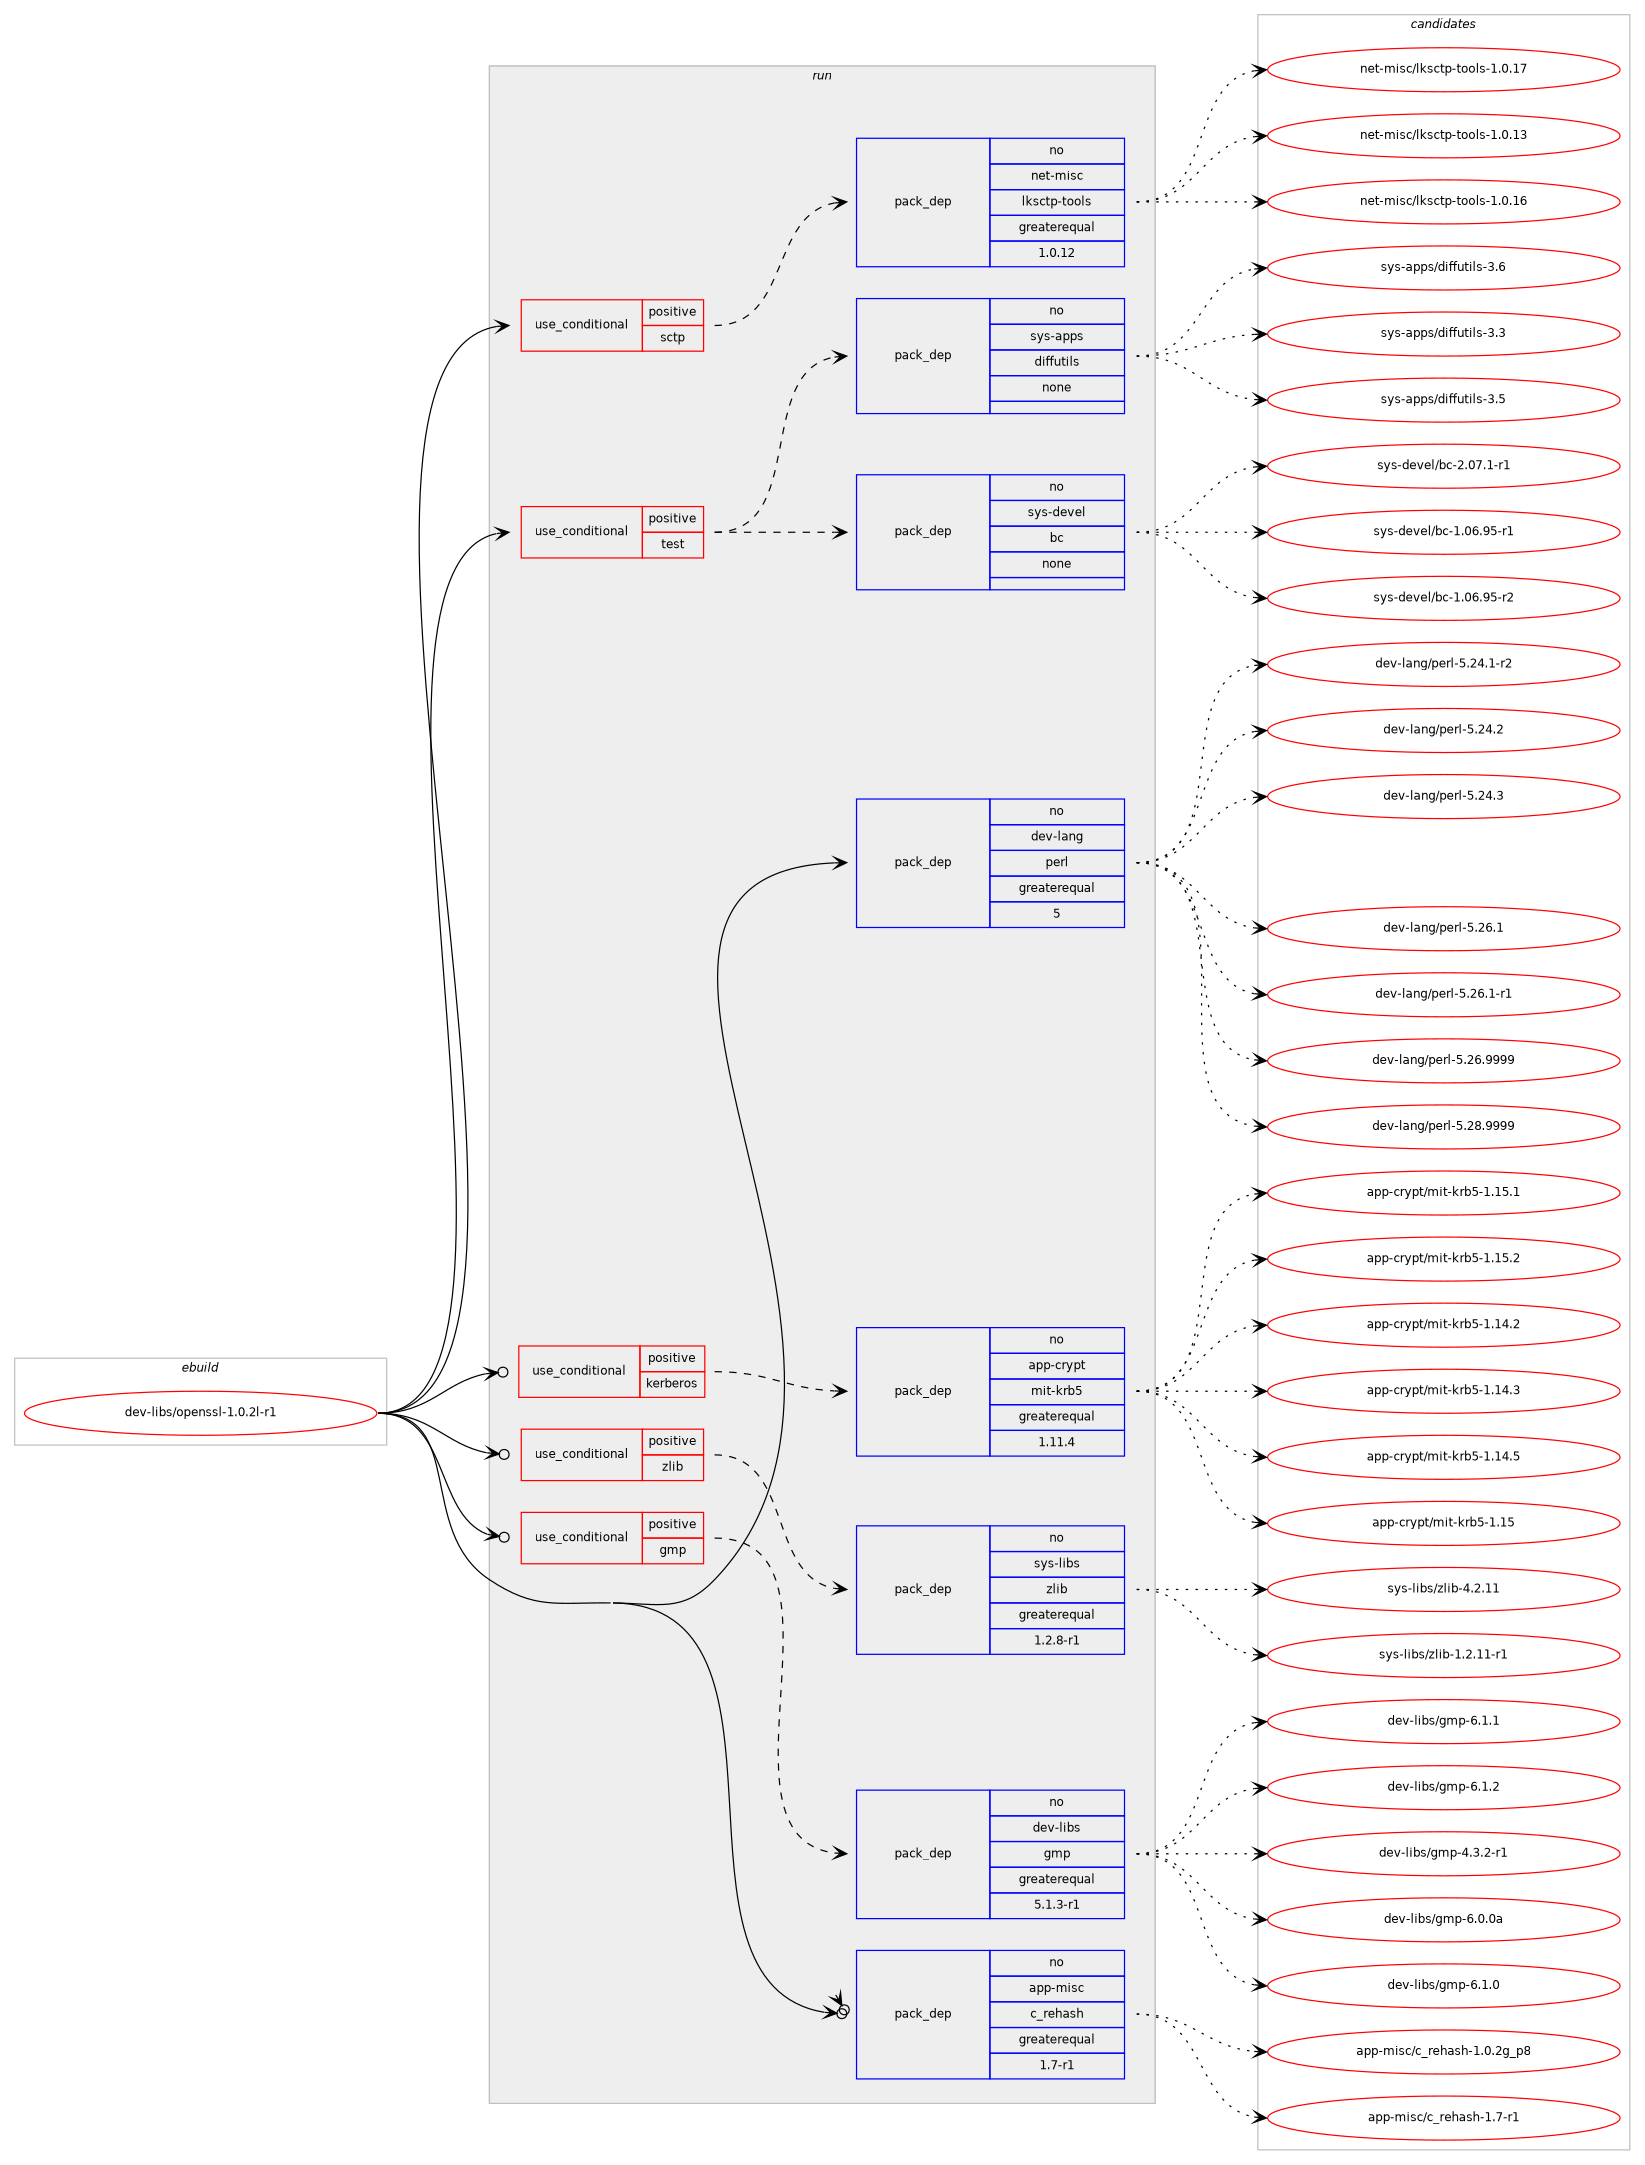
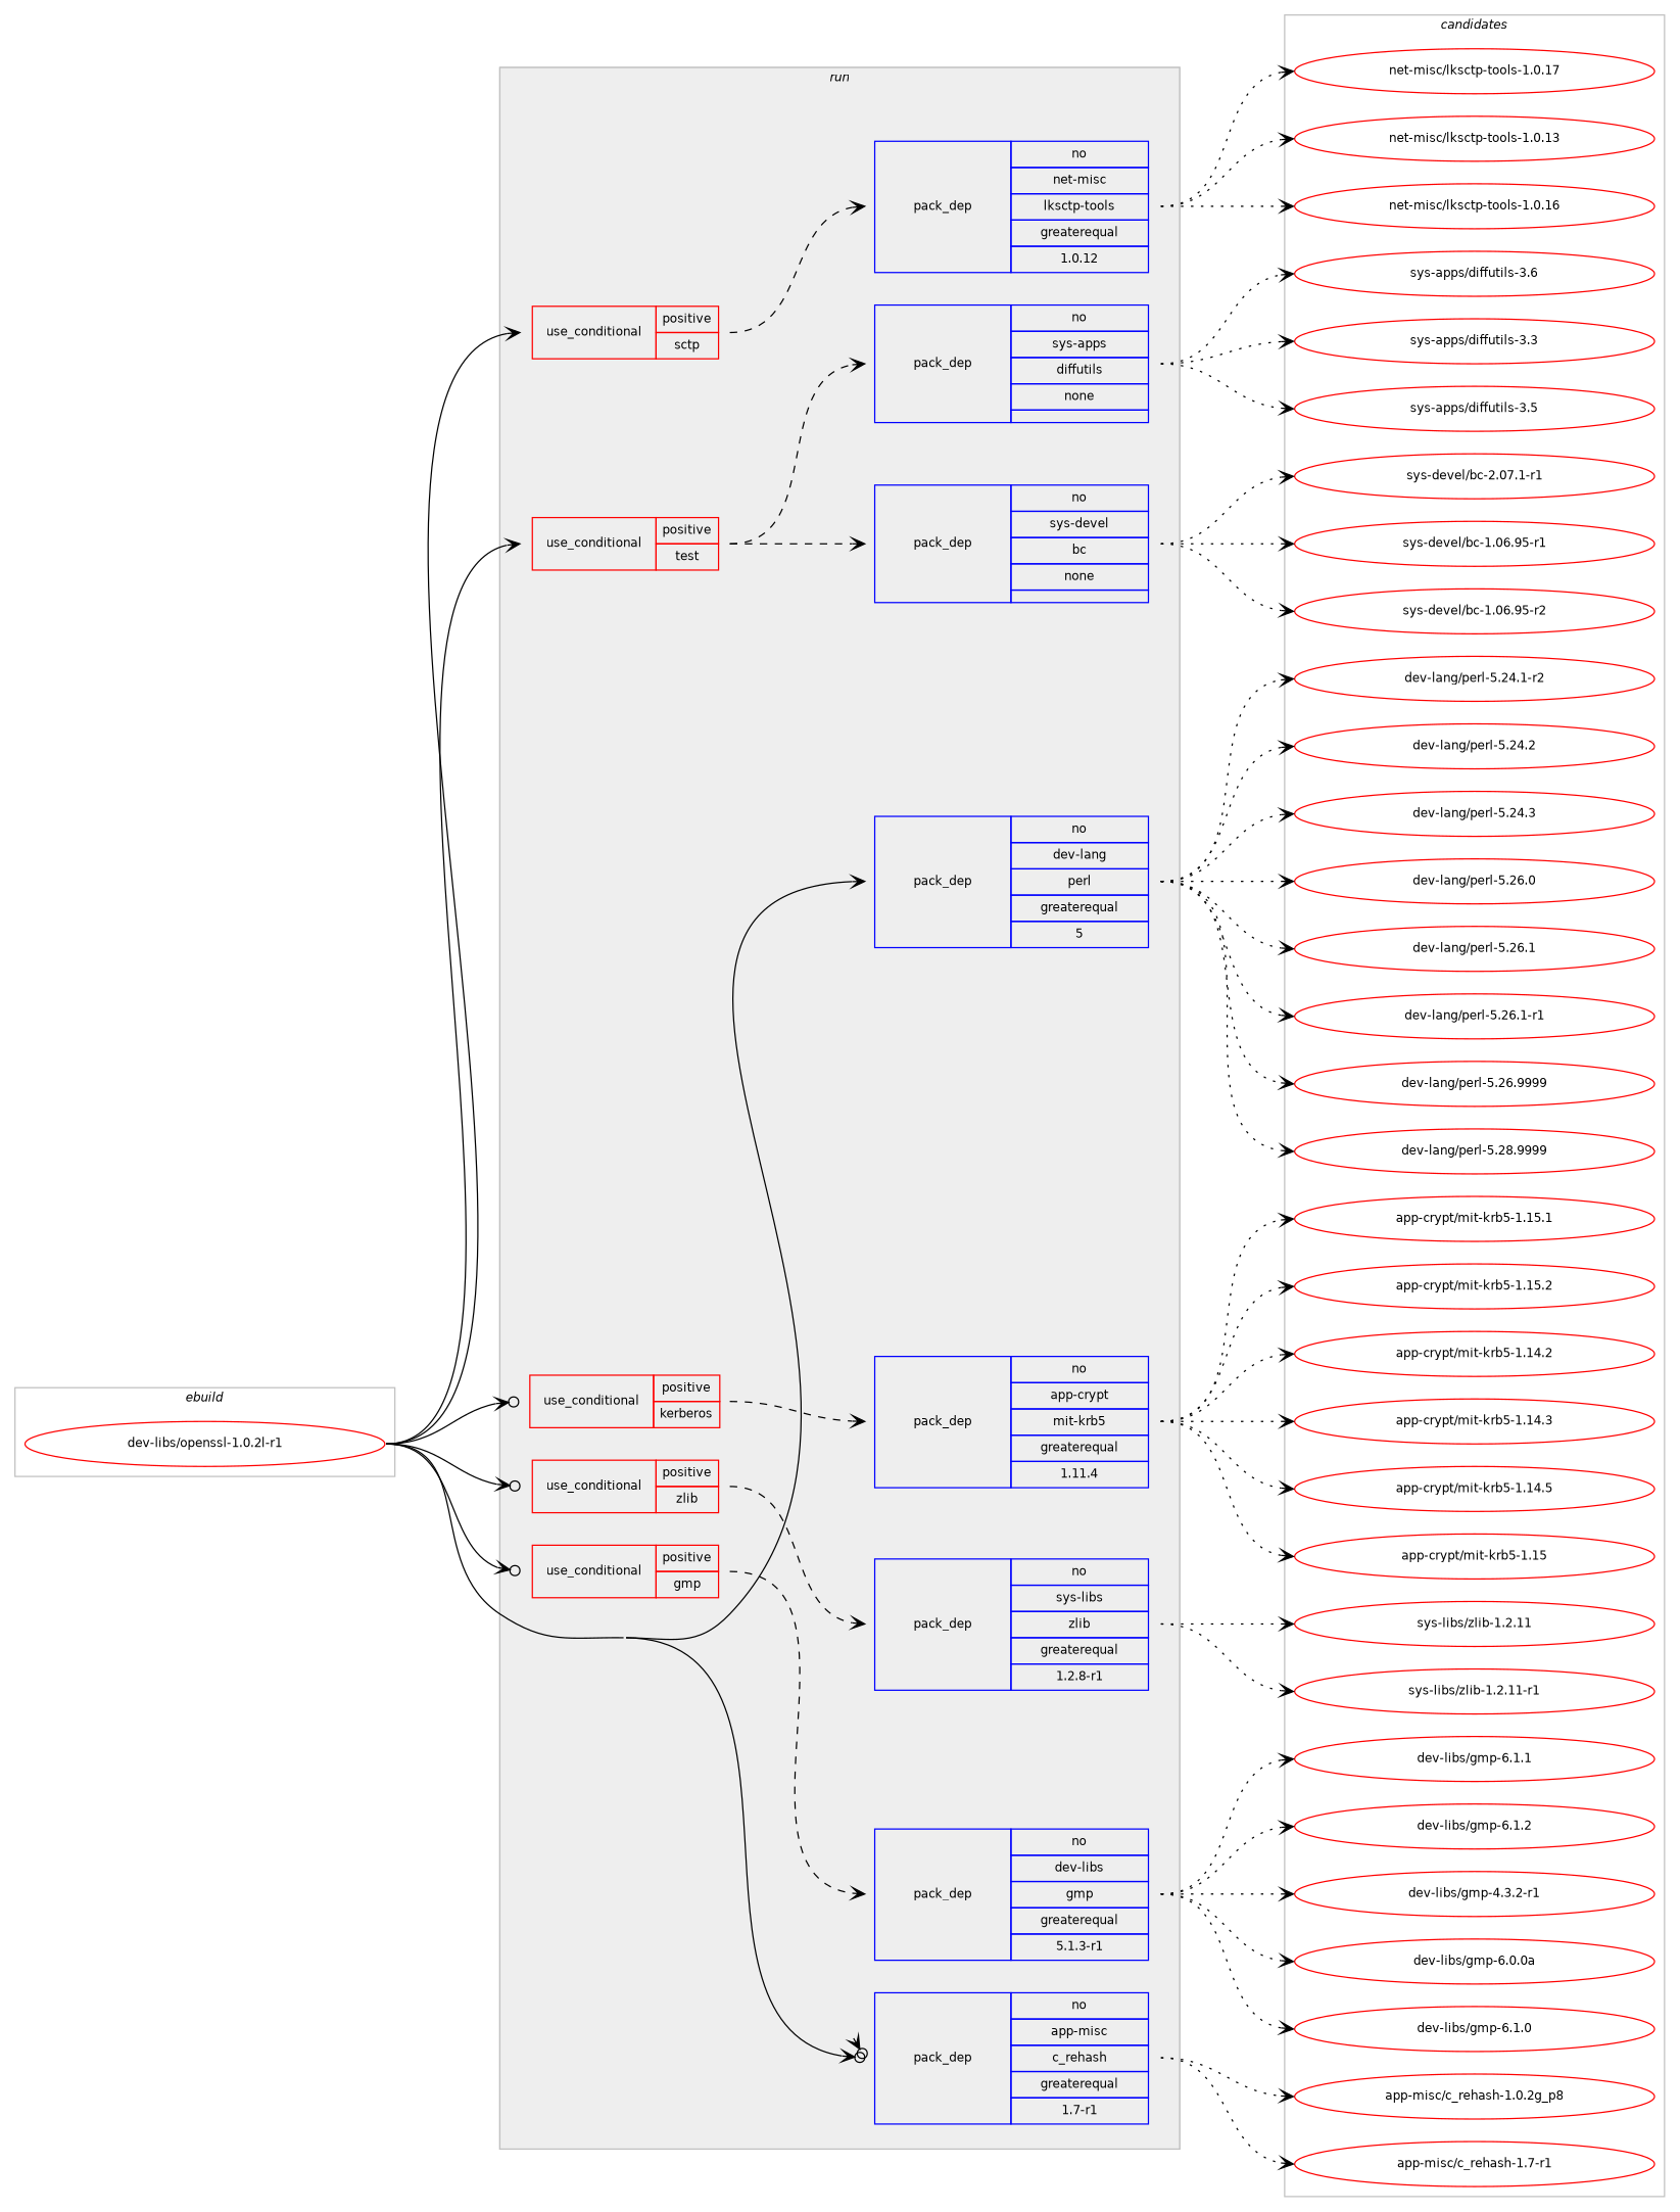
  digraph {
    compound=true
    concentrate=true
    fontname=Helvetica
    fontsize=10
    newrank=true
    rankdir=LR
    ranksep=1.5
    node [color=red fontname=Helvetica fontsize=10]
    edge [arrowhead=vee headport=w style=dotted tailport=e weight=100]
    n1 [label="dev-libs/openssl-1.0.2l-r1" width=4]
    n2 [color=blue label=<<TABLE BORDER="0" CELLBORDER="1" CELLSPACING="0" CELLPADDING="4" WIDTH="220"><TR><TD ROWSPAN="6" CELLPADDING="30">pack_dep</TD></TR><TR><TD WIDTH="110">no</TD></TR><TR><TD>net-misc</TD></TR><TR><TD>lksctp-tools</TD></TR><TR><TD>greaterequal</TD></TR><TR><TD>1.0.12</TD></TR></TABLE>> shape=none]
    n3 [label=<<TABLE BORDER="0" CELLBORDER="1" CELLSPACING="0" CELLPADDING="4"><TR><TD ROWSPAN="3" CELLPADDING="10">use_conditional</TD></TR><TR><TD>positive</TD></TR><TR><TD>sctp</TD></TR></TABLE>> shape=none]
    n4 [color=blue label=<<TABLE BORDER="0" CELLBORDER="1" CELLSPACING="0" CELLPADDING="4" WIDTH="220"><TR><TD ROWSPAN="6" CELLPADDING="30">pack_dep</TD></TR><TR><TD WIDTH="110">no</TD></TR><TR><TD>sys-apps</TD></TR><TR><TD>diffutils</TD></TR><TR><TD>none</TD></TR><TR><TD></TD></TR></TABLE>> shape=none]
    n5 [color=blue label=<<TABLE BORDER="0" CELLBORDER="1" CELLSPACING="0" CELLPADDING="4" WIDTH="220"><TR><TD ROWSPAN="6" CELLPADDING="30">pack_dep</TD></TR><TR><TD WIDTH="110">no</TD></TR><TR><TD>sys-devel</TD></TR><TR><TD>bc</TD></TR><TR><TD>none</TD></TR><TR><TD></TD></TR></TABLE>> shape=none]
    n6 [label=<<TABLE BORDER="0" CELLBORDER="1" CELLSPACING="0" CELLPADDING="4"><TR><TD ROWSPAN="3" CELLPADDING="10">use_conditional</TD></TR><TR><TD>positive</TD></TR><TR><TD>test</TD></TR></TABLE>> shape=none]
    n7 [color=blue label=<<TABLE BORDER="0" CELLBORDER="1" CELLSPACING="0" CELLPADDING="4" WIDTH="220"><TR><TD ROWSPAN="6" CELLPADDING="30">pack_dep</TD></TR><TR><TD WIDTH="110">no</TD></TR><TR><TD>dev-lang</TD></TR><TR><TD>perl</TD></TR><TR><TD>greaterequal</TD></TR><TR><TD>5</TD></TR></TABLE>> shape=none]
    n8 [color=blue label=<<TABLE BORDER="0" CELLBORDER="1" CELLSPACING="0" CELLPADDING="4" WIDTH="220"><TR><TD ROWSPAN="6" CELLPADDING="30">pack_dep</TD></TR><TR><TD WIDTH="110">no</TD></TR><TR><TD>dev-libs</TD></TR><TR><TD>gmp</TD></TR><TR><TD>greaterequal</TD></TR><TR><TD>5.1.3-r1</TD></TR></TABLE>> shape=none]
    n9 [label=<<TABLE BORDER="0" CELLBORDER="1" CELLSPACING="0" CELLPADDING="4"><TR><TD ROWSPAN="3" CELLPADDING="10">use_conditional</TD></TR><TR><TD>positive</TD></TR><TR><TD>gmp</TD></TR></TABLE>> shape=none]
    n10 [color=blue label=<<TABLE BORDER="0" CELLBORDER="1" CELLSPACING="0" CELLPADDING="4" WIDTH="220"><TR><TD ROWSPAN="6" CELLPADDING="30">pack_dep</TD></TR><TR><TD WIDTH="110">no</TD></TR><TR><TD>app-crypt</TD></TR><TR><TD>mit-krb5</TD></TR><TR><TD>greaterequal</TD></TR><TR><TD>1.11.4</TD></TR></TABLE>> shape=none]
    n11 [label=<<TABLE BORDER="0" CELLBORDER="1" CELLSPACING="0" CELLPADDING="4"><TR><TD ROWSPAN="3" CELLPADDING="10">use_conditional</TD></TR><TR><TD>positive</TD></TR><TR><TD>kerberos</TD></TR></TABLE>> shape=none]
    n12 [color=blue label=<<TABLE BORDER="0" CELLBORDER="1" CELLSPACING="0" CELLPADDING="4" WIDTH="220"><TR><TD ROWSPAN="6" CELLPADDING="30">pack_dep</TD></TR><TR><TD WIDTH="110">no</TD></TR><TR><TD>sys-libs</TD></TR><TR><TD>zlib</TD></TR><TR><TD>greaterequal</TD></TR><TR><TD>1.2.8-r1</TD></TR></TABLE>> shape=none]
    n13 [label=<<TABLE BORDER="0" CELLBORDER="1" CELLSPACING="0" CELLPADDING="4"><TR><TD ROWSPAN="3" CELLPADDING="10">use_conditional</TD></TR><TR><TD>positive</TD></TR><TR><TD>zlib</TD></TR></TABLE>> shape=none]
    n14 [color=blue label=<<TABLE BORDER="0" CELLBORDER="1" CELLSPACING="0" CELLPADDING="4" WIDTH="220"><TR><TD ROWSPAN="6" CELLPADDING="30">pack_dep</TD></TR><TR><TD WIDTH="110">no</TD></TR><TR><TD>app-misc</TD></TR><TR><TD>c_rehash</TD></TR><TR><TD>greaterequal</TD></TR><TR><TD>1.7-r1</TD></TR></TABLE>> shape=none]
    n15 [label="net-misc/lksctp-tools-1.0.13" width=4]
    n16 [label="net-misc/lksctp-tools-1.0.16" width=4]
    n17 [label="net-misc/lksctp-tools-1.0.17" width=4]
    n18 [label="sys-apps/diffutils-3.3" width=4]
    n19 [label="sys-apps/diffutils-3.5" width=4]
    n20 [label="sys-apps/diffutils-3.6" width=4]
    n21 [label="sys-devel/bc-1.06.95-r1" width=4]
    n22 [label="sys-devel/bc-1.06.95-r2" width=4]
    n23 [label="sys-devel/bc-2.07.1-r1" width=4]
    n24 [label="dev-lang/perl-5.24.1-r2" width=4]
    n25 [label="dev-lang/perl-5.24.2" width=4]
    n26 [label="dev-lang/perl-5.24.3" width=4]
+   n27 [label="dev-lang/perl-5.26.0" width=4]
    n28 [label="dev-lang/perl-5.26.1" width=4]
    n29 [label="dev-lang/perl-5.26.1-r1" width=4]
    n30 [label="dev-lang/perl-5.26.9999" width=4]
    n31 [label="dev-lang/perl-5.28.9999" width=4]
    n32 [label="dev-libs/gmp-4.3.2-r1" width=4]
    n33 [label="dev-libs/gmp-6.0.0a" width=4]
    n34 [label="dev-libs/gmp-6.1.0" width=4]
    n35 [label="dev-libs/gmp-6.1.1" width=4]
    n36 [label="dev-libs/gmp-6.1.2" width=4]
    n37 [label="app-crypt/mit-krb5-1.14.2" width=4]
    n38 [label="app-crypt/mit-krb5-1.14.3" width=4]
    n39 [label="app-crypt/mit-krb5-1.14.5" width=4]
    n40 [label="app-crypt/mit-krb5-1.15" width=4]
    n41 [label="app-crypt/mit-krb5-1.15.1" width=4]
    n42 [label="app-crypt/mit-krb5-1.15.2" width=4]
    n43 [label="app-misc/c_rehash-1.0.2g_p8" width=4]
    n44 [label="app-misc/c_rehash-1.7-r1" width=4]
-   n45 [label="sys-libs/zlib-4.2.11" width=4]
+   n45 [label="sys-libs/zlib-1.2.11" width=4]
    n46 [label="sys-libs/zlib-1.2.11-r1" width=4]
    subgraph cluster_1 {
      color=gray
      label=<<i>ebuild</i>>
      rank=same
      n1
    }
    subgraph cluster_2 {
      color=gray
      label=<<i>dependencies</i>>
      subgraph cluster_3 {
        color=gray
        fillcolor="#eeeeee"
        label=<<i>compile</i>>
        style=filled
        subgraph sub_4 {
          color=gray
          fillcolor="#eeeeee"
          label=<<i>compile</i>>
          style=filled
          n3
          subgraph sub_5 {
            color=gray
            fillcolor="#eeeeee"
            label=<<i>compile</i>>
            style=filled
            n2
          }
        }
        subgraph sub_6 {
          color=gray
          fillcolor="#eeeeee"
          label=<<i>compile</i>>
          style=filled
          n6
          subgraph sub_7 {
            color=gray
            fillcolor="#eeeeee"
            label=<<i>compile</i>>
            style=filled
            n4
          }
          subgraph sub_8 {
            color=gray
            fillcolor="#eeeeee"
            label=<<i>compile</i>>
            style=filled
            n5
          }
        }
        subgraph sub_9 {
          color=gray
          fillcolor="#eeeeee"
          label=<<i>compile</i>>
          style=filled
          n7
        }
      }
      subgraph cluster_10 {
        color=gray
        fillcolor="#eeeeee"
        label=<<i>compile and run</i>>
        style=filled
        subgraph sub_11 {
          color=gray
          fillcolor="#eeeeee"
          label=<<i>compile and run</i>>
          style=filled
          n9
          subgraph sub_12 {
            color=gray
            fillcolor="#eeeeee"
            label=<<i>compile and run</i>>
            style=filled
            n8
          }
        }
        subgraph sub_13 {
          color=gray
          fillcolor="#eeeeee"
          label=<<i>compile and run</i>>
          style=filled
          n11
          subgraph sub_14 {
            color=gray
            fillcolor="#eeeeee"
            label=<<i>compile and run</i>>
            style=filled
            n10
          }
        }
        subgraph sub_15 {
          color=gray
          fillcolor="#eeeeee"
          label=<<i>compile and run</i>>
          style=filled
          n13
          subgraph sub_16 {
            color=gray
            fillcolor="#eeeeee"
            label=<<i>compile and run</i>>
            style=filled
            n12
          }
        }
        subgraph sub_17 {
          color=gray
          fillcolor="#eeeeee"
          label=<<i>compile and run</i>>
          style=filled
          n14
        }
      }
      subgraph cluster_18 {
        color=gray
        fillcolor="#eeeeee"
        label=<<i>run</i>>
        style=filled
      }
    }
    subgraph cluster_19 {
      color=gray
      label=<<i>candidates</i>>
      rank=same
      subgraph sub_20 {
        color=black
        label=<<i>candidates</i>>
        nodesep=1
        rank=same
        n15
        n16
        n17
      }
      subgraph sub_21 {
        color=black
        label=<<i>candidates</i>>
        nodesep=1
        rank=same
        n18
        n19
        n20
      }
      subgraph sub_22 {
        color=black
        label=<<i>candidates</i>>
        nodesep=1
        rank=same
        n21
        n22
        n23
      }
      subgraph sub_23 {
        color=black
        label=<<i>candidates</i>>
        nodesep=1
        rank=same
        n24
        n25
        n26
+       n27
        n28
        n29
        n30
        n31
      }
      subgraph sub_24 {
        color=black
        label=<<i>candidates</i>>
        nodesep=1
        rank=same
        n32
        n33
        n34
        n35
        n36
      }
      subgraph sub_25 {
        color=black
        label=<<i>candidates</i>>
        nodesep=1
        rank=same
        n37
        n38
        n39
        n40
        n41
        n42
      }
      subgraph sub_26 {
        color=black
        label=<<i>candidates</i>>
        nodesep=1
        rank=same
        n43
        n44
      }
      subgraph sub_27 {
        color=black
        label=<<i>candidates</i>>
        nodesep=1
        rank=same
        n45
        n46
      }
    }
    n1 -> n3 [style=solid weight=20]
    n1 -> n6 [style=solid weight=20]
    n1 -> n7 [style=solid weight=20]
    n1 -> n9 [arrowhead=odotvee style=solid weight=20]
    n1 -> n11 [arrowhead=odotvee style=solid weight=20]
    n1 -> n13 [arrowhead=odotvee style=solid weight=20]
    n1 -> n14 [arrowhead=odotvee style=solid weight=20]
    n2 -> n15
    n2 -> n16
    n2 -> n17
    n3 -> n2 [style=dashed weight=20]
    n4 -> n18
    n4 -> n19
    n4 -> n20
    n5 -> n21
    n5 -> n22
    n5 -> n23
    n6 -> n4 [style=dashed weight=20]
    n6 -> n5 [style=dashed weight=20]
    n7 -> n24
    n7 -> n25
    n7 -> n26
+   n7 -> n27
    n7 -> n28
    n7 -> n29
    n7 -> n30
    n7 -> n31
    n8 -> n32
    n8 -> n33
    n8 -> n34
    n8 -> n35
    n8 -> n36
    n9 -> n8 [style=dashed weight=20]
    n10 -> n37
    n10 -> n38
    n10 -> n39
    n10 -> n40
    n10 -> n41
    n10 -> n42
    n11 -> n10 [style=dashed weight=20]
    n12 -> n45
    n12 -> n46
    n13 -> n12 [style=dashed weight=20]
    n14 -> n43
    n14 -> n44
  }
